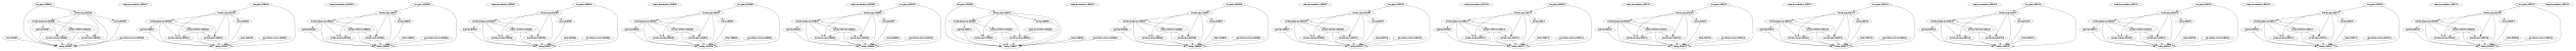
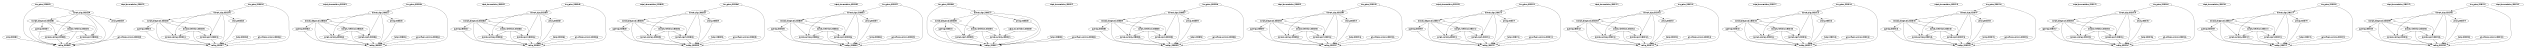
  strict digraph {
    executedat="2024-09-11T11:05:40.766885+02:00"
    fontname=Roboto
    makespan=0
    node [fontname=Roboto]
    edge [fontname=Roboto]
    n1 [label=fastqc_00000001]
    n2 [label=multiqc_00000002]
    n3 [label=trim_galore_00000003]
    n4 [label=bismark_align_00000004]
    n5 [label=bismark_deduplicate_00000006]
    n6 [label=preseq_00000007]
    n7 [label=bismark_report_00000008]
    n8 [label=bismark_summary_00000009]
    n9 [label=bismark_methXtract_00000010]
    n10 [label=qualimap_00000011]
    n11 [label=get_software_versions_00000005]
    n12 [label=output_documentation_00000012]
    n13 [label=qualimap_00000013]
    n14 [label=multiqc_00000017]
    n15 [label=bismark_summary_00000014]
    n16 [label=bismark_align_00000015]
    n17 [label=bismark_report_00000018]
    n18 [label=bismark_deduplicate_00000021]
    n19 [label=preseq_00000023]
    n20 [label=bismark_methXtract_00000016]
    n21 [label=output_documentation_00000019]
    n22 [label=fastqc_00000020]
    n23 [label=get_software_versions_00000022]
    n24 [label=trim_galore_00000024]
    n25 [label=qualimap_00000025]
    n26 [label=multiqc_00000029]
    n27 [label=bismark_summary_00000026]
    n28 [label=bismark_align_00000027]
    n29 [label=bismark_report_00000030]
    n30 [label=bismark_deduplicate_00000033]
    n31 [label=preseq_00000035]
    n32 [label=bismark_methXtract_00000028]
    n33 [label=output_documentation_00000031]
    n34 [label=fastqc_00000032]
    n35 [label=get_software_versions_00000034]
    n36 [label=trim_galore_00000036]
    n37 [label=qualimap_00000037]
    n38 [label=multiqc_00000041]
    n39 [label=bismark_summary_00000038]
    n40 [label=bismark_align_00000039]
    n41 [label=bismark_report_00000042]
    n42 [label=bismark_deduplicate_00000045]
    n43 [label=preseq_00000047]
    n44 [label=bismark_methXtract_00000040]
    n45 [label=output_documentation_00000043]
    n46 [label=fastqc_00000044]
    n47 [label=get_software_versions_00000046]
    n48 [label=trim_galore_00000048]
    n49 [label=qualimap_00000049]
    n50 [label=multiqc_00000053]
    n51 [label=bismark_summary_00000050]
    n52 [label=bismark_align_00000051]
    n53 [label=bismark_report_00000054]
    n54 [label=bismark_deduplicate_00000057]
    n55 [label=preseq_00000059]
    n56 [label=bismark_methXtract_00000052]
    n57 [label=output_documentation_00000055]
    n58 [label=fastqc_00000056]
    n59 [label=get_software_versions_00000058]
    n60 [label=trim_galore_00000060]
    n61 [label=qualimap_00000061]
    n62 [label=multiqc_00000065]
    n63 [label=bismark_summary_00000062]
    n64 [label=bismark_align_00000063]
    n65 [label=bismark_report_00000066]
    n66 [label=bismark_deduplicate_00000069]
    n67 [label=preseq_00000071]
    n68 [label=bismark_methXtract_00000064]
    n69 [label=output_documentation_00000067]
    n70 [label=bismark_summary_00000074]
    n71 [label=fastqc_00000068]
    n72 [label=get_software_versions_00000070]
    n73 [label=trim_galore_00000072]
    n74 [label=qualimap_00000073]
    n75 [label=multiqc_00000077]
    n76 [label=bismark_align_00000075]
    n77 [label=bismark_report_00000078]
    n78 [label=bismark_deduplicate_00000081]
    n79 [label=preseq_00000083]
    n80 [label=bismark_methXtract_00000076]
    n81 [label=output_documentation_00000079]
    n82 [label=fastqc_00000080]
    n83 [label=get_software_versions_00000082]
    n84 [label=trim_galore_00000084]
    n85 [label=qualimap_00000085]
    n86 [label=multiqc_00000089]
    n87 [label=bismark_summary_00000086]
    n88 [label=bismark_align_00000087]
    n89 [label=bismark_report_00000090]
    n90 [label=bismark_deduplicate_00000093]
    n91 [label=preseq_00000095]
    n92 [label=bismark_methXtract_00000088]
    n93 [label=output_documentation_00000091]
    n94 [label=fastqc_00000092]
    n95 [label=get_software_versions_00000094]
    n96 [label=trim_galore_00000096]
    n97 [label=qualimap_00000097]
    n98 [label=multiqc_00000101]
    n99 [label=bismark_summary_00000098]
    n100 [label=bismark_align_00000099]
    n101 [label=bismark_report_00000102]
    n102 [label=bismark_deduplicate_00000105]
    n103 [label=preseq_00000107]
    n104 [label=bismark_methXtract_00000100]
    n105 [label=output_documentation_00000103]
    n106 [label=fastqc_00000104]
    n107 [label=get_software_versions_00000106]
    n108 [label=trim_galore_00000108]
    n109 [label=qualimap_00000109]
    n110 [label=multiqc_00000113]
    n111 [label=bismark_summary_00000110]
    n112 [label=bismark_align_00000111]
    n113 [label=bismark_report_00000114]
    n114 [label=bismark_deduplicate_00000117]
    n115 [label=preseq_00000119]
    n116 [label=bismark_methXtract_00000112]
    n117 [label=output_documentation_00000115]
    n118 [label=fastqc_00000116]
    n119 [label=get_software_versions_00000118]
    n120 [label=trim_galore_00000120]
    n121 [label=qualimap_00000121]
    n122 [label=multiqc_00000125]
    n123 [label=bismark_summary_00000122]
    n124 [label=bismark_align_00000123]
    n125 [label=bismark_report_00000126]
    n126 [label=bismark_deduplicate_00000129]
    n127 [label=preseq_00000131]
    n128 [label=bismark_methXtract_00000124]
    n129 [label=output_documentation_00000127]
    n130 [label=fastqc_00000128]
    n131 [label=get_software_versions_00000130]
    n132 [label=trim_galore_00000132]
    n133 [label=qualimap_00000133]
    n134 [label=multiqc_00000137]
    n135 [label=bismark_summary_00000134]
    n136 [label=bismark_align_00000135]
    n137 [label=bismark_report_00000138]
    n138 [label=bismark_deduplicate_00000141]
    n139 [label=preseq_00000143]
    n140 [label=bismark_methXtract_00000136]
    n141 [label=output_documentation_00000139]
    n142 [label=fastqc_00000140]
    n143 [label=get_software_versions_00000142]
    n144 [label=trim_galore_00000144]
    n145 [label=qualimap_00000145]
    n146 [label=multiqc_00000149]
    n147 [label=bismark_summary_00000146]
    n148 [label=bismark_align_00000147]
    n149 [label=bismark_report_00000150]
    n150 [label=bismark_deduplicate_00000153]
    n151 [label=preseq_00000155]
    n152 [label=bismark_methXtract_00000148]
    n153 [label=output_documentation_00000151]
    n154 [label=fastqc_00000152]
+   n155 [label=get_software_versions_00000154]
    n156 [label=trim_galore_00000156]
    n157 [label=qualimap_00000157]
    n158 [label=multiqc_00000161]
    n159 [label=bismark_summary_00000158]
    n160 [label=bismark_align_00000159]
    n161 [label=bismark_report_00000162]
    n162 [label=bismark_deduplicate_00000165]
    n163 [label=preseq_00000167]
    n164 [label=bismark_methXtract_00000160]
    n165 [label=output_documentation_00000163]
    n166 [label=fastqc_00000164]
    n167 [label=get_software_versions_00000166]
    n168 [label=trim_galore_00000168]
    n169 [label=qualimap_00000169]
    n170 [label=multiqc_00000173]
    n171 [label=bismark_summary_00000170]
    n172 [label=bismark_align_00000171]
    n173 [label=bismark_report_00000174]
    n174 [label=bismark_deduplicate_00000177]
    n175 [label=preseq_00000179]
    n176 [label=bismark_methXtract_00000172]
    n177 [label=output_documentation_00000175]
    n178 [label=fastqc_00000176]
    n179 [label=get_software_versions_00000178]
    n180 [label=trim_galore_00000180]
    n181 [label=qualimap_00000181]
    n182 [label=multiqc_00000185]
    n183 [label=bismark_summary_00000182]
    n184 [label=bismark_align_00000183]
    n185 [label=bismark_report_00000186]
    n186 [label=bismark_deduplicate_00000189]
    n187 [label=preseq_00000191]
    n188 [label=bismark_methXtract_00000184]
    n189 [label=output_documentation_00000187]
    n190 [label=fastqc_00000188]
    n191 [label=get_software_versions_00000190]
    n192 [label=trim_galore_00000192]
    n1 -> n2
    n3 -> n2
    n3 -> n4
    n4 -> n2
    n4 -> n5
    n4 -> n6
    n4 -> n7
    n4 -> n8
    n5 -> n2
    n5 -> n7
    n5 -> n8
    n5 -> n9
    n5 -> n10
    n6 -> n2
    n7 -> n2
    n8 -> n2
    n9 -> n2
    n9 -> n7
    n9 -> n8
    n10 -> n2
    n11 -> n2
    n13 -> n14
    n15 -> n14
    n16 -> n14
    n16 -> n15
    n16 -> n17
    n16 -> n18
    n16 -> n19
    n17 -> n14
    n18 -> n13
    n18 -> n14
    n18 -> n15
    n18 -> n17
    n18 -> n20
    n19 -> n14
    n20 -> n14
    n20 -> n15
    n20 -> n17
    n22 -> n14
    n23 -> n14
    n24 -> n14
    n24 -> n16
    n25 -> n26
    n27 -> n26
    n28 -> n26
    n28 -> n27
    n28 -> n29
    n28 -> n30
    n28 -> n31
    n29 -> n26
    n30 -> n25
    n30 -> n26
    n30 -> n27
    n30 -> n29
    n30 -> n32
    n31 -> n26
    n32 -> n26
    n32 -> n27
    n32 -> n29
    n34 -> n26
    n35 -> n26
    n36 -> n26
    n36 -> n28
    n37 -> n38
    n39 -> n38
    n40 -> n38
    n40 -> n39
    n40 -> n41
    n40 -> n42
    n40 -> n43
    n41 -> n38
    n42 -> n37
    n42 -> n38
    n42 -> n39
    n42 -> n41
    n42 -> n44
    n43 -> n38
    n44 -> n38
    n44 -> n39
    n44 -> n41
    n46 -> n38
    n47 -> n38
    n48 -> n38
    n48 -> n40
    n49 -> n50
    n51 -> n50
    n52 -> n50
    n52 -> n51
    n52 -> n53
    n52 -> n54
    n52 -> n55
    n53 -> n50
    n54 -> n49
    n54 -> n50
    n54 -> n51
    n54 -> n53
    n54 -> n56
    n55 -> n50
    n56 -> n50
    n56 -> n51
    n56 -> n53
    n58 -> n50
    n59 -> n50
    n60 -> n50
    n60 -> n52
    n61 -> n62
    n63 -> n62
    n64 -> n62
    n64 -> n63
    n64 -> n65
    n64 -> n66
    n64 -> n67
    n65 -> n62
    n66 -> n61
    n66 -> n62
    n66 -> n63
    n66 -> n65
    n66 -> n68
    n67 -> n62
    n68 -> n62
    n68 -> n63
    n68 -> n65
    n69 -> n70
    n70 -> n75
    n71 -> n62
    n72 -> n62
    n73 -> n62
    n73 -> n64
    n74 -> n75
    n76 -> n70
    n76 -> n75
    n76 -> n77
    n76 -> n78
    n76 -> n79
    n77 -> n75
    n78 -> n74
    n78 -> n75
    n78 -> n77
    n78 -> n80
    n79 -> n75
    n80 -> n70
    n80 -> n75
    n80 -> n77
    n82 -> n75
    n83 -> n75
    n84 -> n75
    n84 -> n76
    n85 -> n86
    n87 -> n86
    n88 -> n86
    n88 -> n87
    n88 -> n89
    n88 -> n90
    n88 -> n91
    n89 -> n86
    n90 -> n85
    n90 -> n86
    n90 -> n87
    n90 -> n89
    n90 -> n92
    n91 -> n86
    n92 -> n86
    n92 -> n87
    n92 -> n89
    n94 -> n86
    n95 -> n86
    n96 -> n86
    n96 -> n88
    n97 -> n98
    n99 -> n98
    n100 -> n98
    n100 -> n99
    n100 -> n101
    n100 -> n102
    n100 -> n103
    n101 -> n98
    n102 -> n97
    n102 -> n98
    n102 -> n99
    n102 -> n101
    n102 -> n104
    n103 -> n98
    n104 -> n98
    n104 -> n99
    n104 -> n101
    n106 -> n98
    n107 -> n98
    n108 -> n98
    n108 -> n100
    n109 -> n110
    n111 -> n110
    n112 -> n110
    n112 -> n111
    n112 -> n113
    n112 -> n114
    n112 -> n115
    n113 -> n110
    n114 -> n109
    n114 -> n110
    n114 -> n111
    n114 -> n113
    n114 -> n116
    n115 -> n110
    n116 -> n110
    n116 -> n111
    n116 -> n113
    n118 -> n110
    n119 -> n110
    n120 -> n110
    n120 -> n112
    n121 -> n122
    n123 -> n122
    n124 -> n122
    n124 -> n123
    n124 -> n125
    n124 -> n126
    n124 -> n127
    n125 -> n122
    n126 -> n121
    n126 -> n122
    n126 -> n123
    n126 -> n125
    n126 -> n128
    n127 -> n122
    n128 -> n122
    n128 -> n123
    n128 -> n125
    n130 -> n122
    n131 -> n122
    n132 -> n122
    n132 -> n124
    n133 -> n134
    n135 -> n134
    n136 -> n134
    n136 -> n135
    n136 -> n137
    n136 -> n138
    n136 -> n139
    n137 -> n134
    n138 -> n133
    n138 -> n134
    n138 -> n135
    n138 -> n137
    n138 -> n140
    n139 -> n134
    n140 -> n134
    n140 -> n135
    n140 -> n137
    n142 -> n134
    n143 -> n134
    n144 -> n134
    n144 -> n136
    n145 -> n146
    n147 -> n146
    n148 -> n146
    n148 -> n147
    n148 -> n149
    n148 -> n150
    n148 -> n151
    n149 -> n146
    n150 -> n145
    n150 -> n146
    n150 -> n147
    n150 -> n149
    n150 -> n152
    n151 -> n146
    n152 -> n146
    n152 -> n147
    n152 -> n149
    n154 -> n146
+   n155 -> n146
    n156 -> n146
    n156 -> n148
    n157 -> n158
    n159 -> n158
    n160 -> n158
    n160 -> n159
    n160 -> n161
    n160 -> n162
    n160 -> n163
    n161 -> n158
    n162 -> n157
    n162 -> n158
    n162 -> n159
    n162 -> n161
    n162 -> n164
    n163 -> n158
    n164 -> n158
    n164 -> n159
    n164 -> n161
    n166 -> n158
    n167 -> n158
    n168 -> n158
    n168 -> n160
    n169 -> n170
    n171 -> n170
    n172 -> n170
    n172 -> n171
    n172 -> n173
    n172 -> n174
    n172 -> n175
    n173 -> n170
    n174 -> n169
    n174 -> n170
    n174 -> n171
    n174 -> n173
    n174 -> n176
    n175 -> n170
    n176 -> n170
    n176 -> n171
    n176 -> n173
    n178 -> n170
    n179 -> n170
    n180 -> n170
    n180 -> n172
    n181 -> n182
    n183 -> n182
    n184 -> n182
    n184 -> n183
    n184 -> n185
    n184 -> n186
    n184 -> n187
    n185 -> n182
    n186 -> n181
    n186 -> n182
    n186 -> n183
    n186 -> n185
    n186 -> n188
    n187 -> n182
    n188 -> n182
    n188 -> n183
    n188 -> n185
    n190 -> n182
    n191 -> n182
    n192 -> n182
    n192 -> n184
  }
